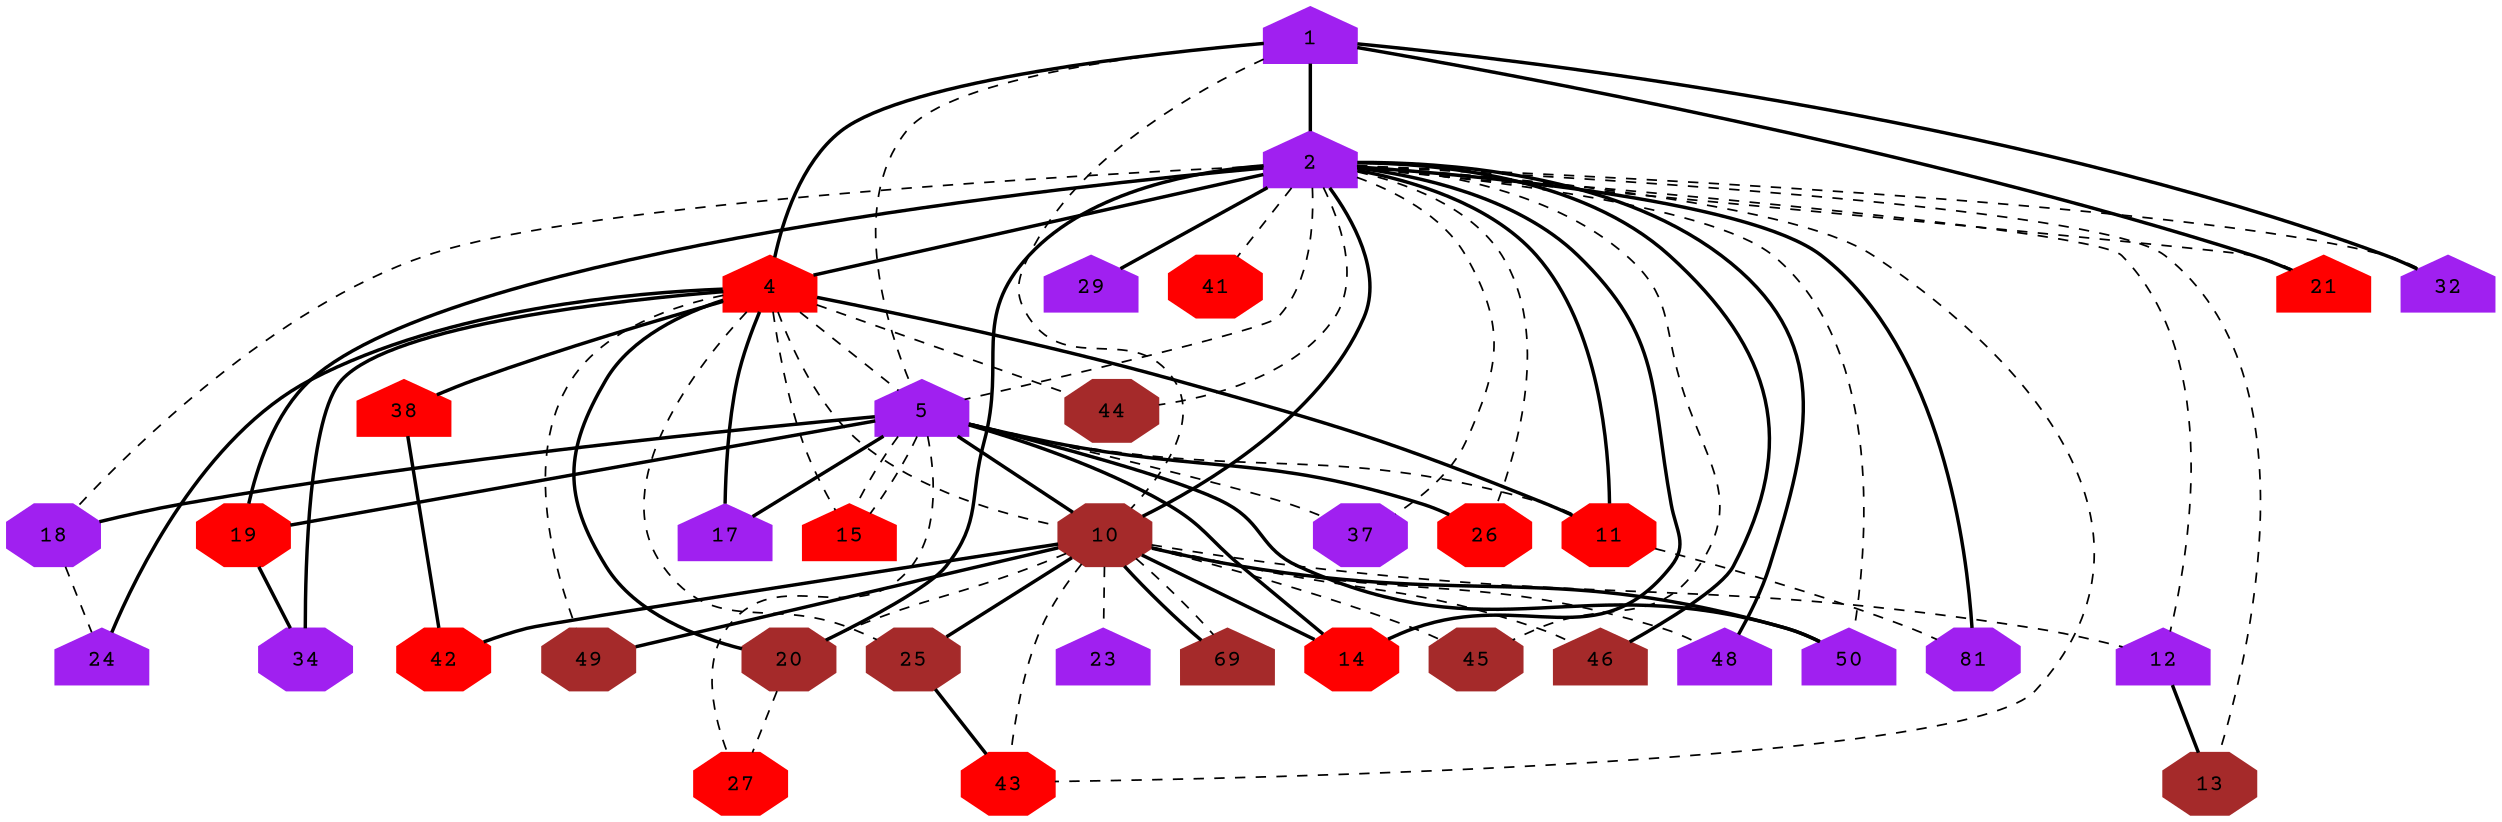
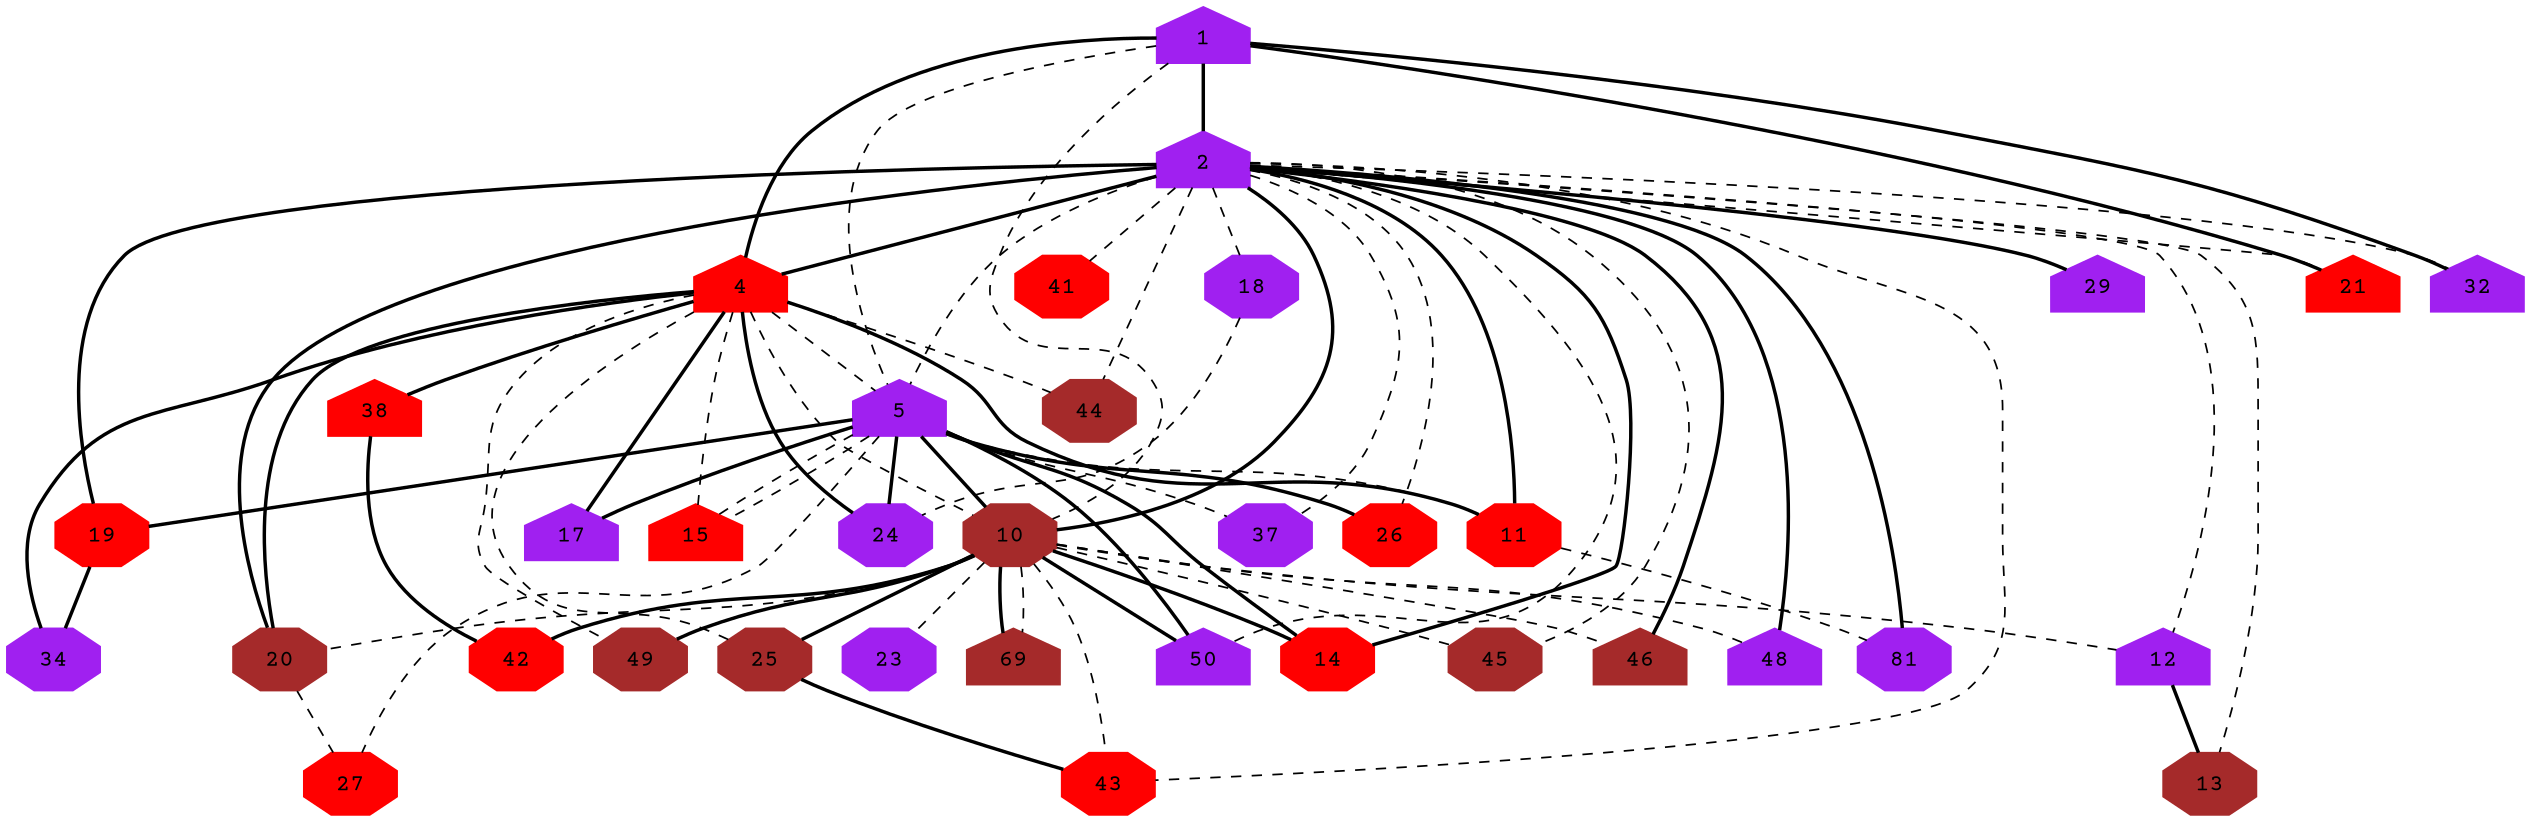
  graph {
    fontname="Courier Prime"
    node [color=purple fontname="Courier Prime" shape=octagon style=filled]
    edge [fontname="Courier Prime" style=bold]
    2 [shape=house super="+3+8+7"]
    4 [color=red shape=house super="+67+58+56+6+5"]
    n3 [label=5 shape=house super="+30"]
    10 [color=brown super="+35+39+70"]
    21 [color=red shape=house]
    32 [shape=house]
    11 [color=red]
    12 [shape=house]
    13 [color=brown]
    14 [color=red]
    18
    19 [color=red]
    20 [color=brown super="+64+72"]
    26 [color=red]
    29 [shape=house]
    n16 [label=81]
    37
    41 [color=red]
    43 [color=red]
    44 [color=brown]
    45 [color=brown]
    46 [color=brown shape=house]
    48 [shape=house]
    50 [shape=house]
    1 [shape=house]
    15 [color=red shape=house super="+55"]
    17 [shape=house]
-   24 [shape=house]
+   24
    25 [color=brown super="+59"]
    34
    38 [color=red shape=house]
    49 [color=brown]
    27 [color=red]
-   23 [shape=house]
+   23
    42 [color=red]
    69 [color=brown shape=house]
    2 -- 4 [weight=15]
    2 -- n3 [style=dashed weight=5]
    2 -- 10 [weight=9]
    2 -- 21 [style=dashed weight=2]
    2 -- 32 [style=dashed]
    2 -- 11
    2 -- 12 [style=dashed weight=3]
    2 -- 13 [style=dashed]
    2 -- 14
    2 -- 18 [style=dashed weight=2]
    2 -- 19 [weight=2]
    2 -- 20
    2 -- 26 [style=dashed]
    2 -- 29
    2 -- n16
    2 -- 37 [style=dashed]
    2 -- 41 [style=dashed weight=2]
    2 -- 43 [style=dashed]
    2 -- 44 [style=dashed]
    2 -- 45 [style=dashed]
    2 -- 46
    2 -- 48
    2 -- 50 [style=dashed]
    4 -- n3 [style=dashed weight=6]
    4 -- 10 [style=dashed weight=5]
    4 -- 11
    4 -- 20 [weight=2]
    4 -- 44 [style=dashed]
    4 -- 15 [style=dashed weight=2]
    4 -- 17
    4 -- 24
    4 -- 25 [style=dashed]
    4 -- 34
    4 -- 38
    4 -- 49 [style=dashed]
    n3 -- 10 [weight=2]
    n3 -- 11 [style=dashed]
    n3 -- 14
    n3 -- 19
    n3 -- 26
    n3 -- 37 [style=dashed]
    n3 -- 50
    n3 -- 15 [style=dashed]
    n3 -- 15 [style=dashed]
    n3 -- 17
-   n3 -- 18
+   n3 -- 24
    n3 -- 27 [style=dashed]
    10 -- 12 [style=dashed]
    10 -- 14
    10 -- 20 [style=dashed]
    10 -- 43 [style=dashed]
    10 -- 45 [style=dashed]
    10 -- 46 [style=dashed]
    10 -- 48 [style=dashed]
    10 -- 50
    10 -- 25
    10 -- 49
    10 -- 23 [style=dashed]
    10 -- 42
    10 -- 69
    10 -- 69 [style=dashed]
    11 -- n16 [style=dashed]
    12 -- 13
    18 -- 24 [style=dashed]
    19 -- 34
    20 -- 27 [style=dashed]
    1 -- 2 [weight=5]
    1 -- 4 [weight=3]
    1 -- n3 [style=dashed]
    1 -- 10 [style=dashed]
    1 -- 21
    1 -- 32
    25 -- 43
    38 -- 42
  }
